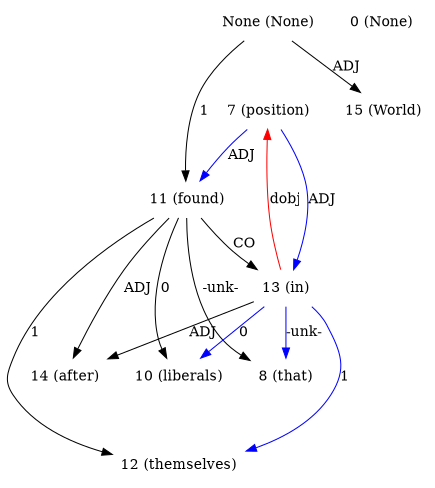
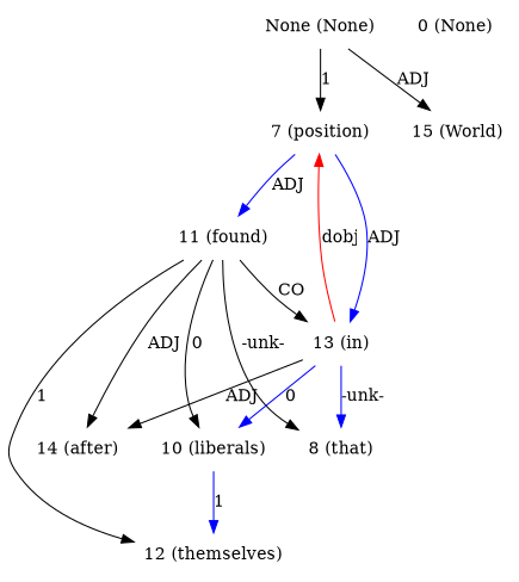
  digraph {
    node [shape=plaintext]
    edge [dir=forward]
    n1 [label="None (None)"]
    n2 [label="7 (position)"]
    n3 [label="15 (World)"]
    n4 [label="11 (found)"]
    n5 [label="13 (in)"]
    n6 [label="8 (that)"]
    n7 [label="10 (liberals)"]
    n8 [label="12 (themselves)"]
    n9 [label="14 (after)"]
    n10 [label="0 (None)"]
-   n1 -> n4 [label=1]
+   n1 -> n2 [label=1]
    n1 -> n3 [label=ADJ]
    n2 -> n4 [color=blue label=ADJ]
    n2 -> n5 [color=blue label=ADJ]
    n4 -> n5 [label=CO]
    n4 -> n6 [label="-unk-"]
    n4 -> n7 [label=0]
    n4 -> n8 [label=1]
    n4 -> n9 [label=ADJ]
    n5 -> n2 [color=red label=dobj]
    n5 -> n6 [color=blue label="-unk-"]
    n5 -> n7 [color=blue label=0]
-   n5 -> n8 [color=blue label=1]
+   n7 -> n8 [color=blue label=1]
    n5 -> n9 [color=black label=ADJ]
  }
